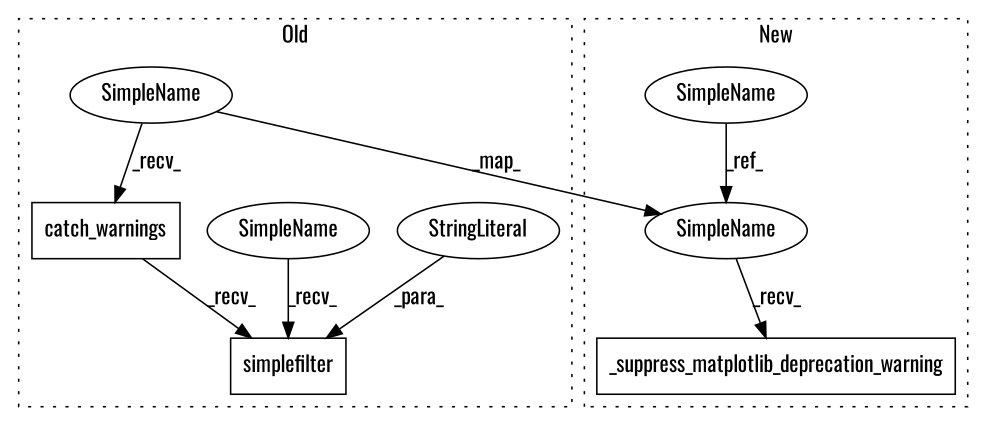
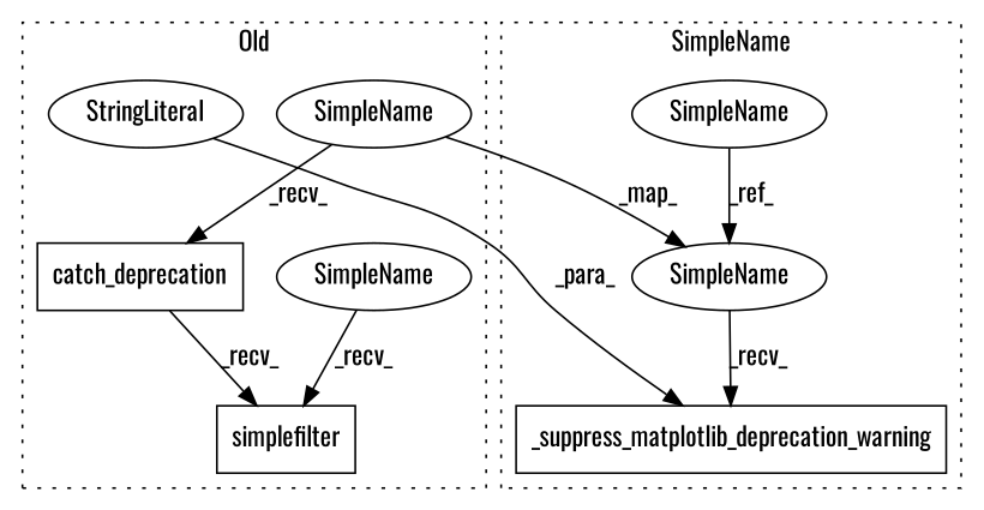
  digraph {
    fontname=Oswald
    node [a=42 fontname=Oswald l=8 shape=ellipse]
    edge [fontname=Oswald]
    n1 [a=32 l="13,1" label=simplefilter s="1914,1964" shape=box]
    n2 [a=45 label=StringLiteral s=1927]
-   n3 [a=32 l=16 label=catch_warnings s=1877 shape=box]
+   n3 [a=32 l=16 label=catch_deprecation s=1877 shape=box]
    n4 [label=SimpleName s=1905]
    n5 [label=SimpleName s=1868]
    n6 [a=32 l=42 label=_suppress_matplotlib_deprecation_warning s=1797 shape=box]
    n7 [l=5 label=SimpleName s=702]
    n8 [l=5 label=SimpleName s=1791]
    subgraph cluster_1 {
      label=Old
      style=dotted
      n1
      n2
      n3
      n4
      n5
    }
    subgraph cluster_2 {
-     label=New
+     label=SimpleName
      style=dotted
      n6
      n7
      n8
    }
-   n2 -> n1 [label=_para_]
+   n2 -> n6 [label=_para_]
    n3 -> n1 [label=_recv_]
    n4 -> n1 [label=_recv_]
    n5 -> n3 [label=_recv_]
    n5 -> n8 [label=_map_]
    n7 -> n8 [label=_ref_]
    n8 -> n6 [label=_recv_]
  }
